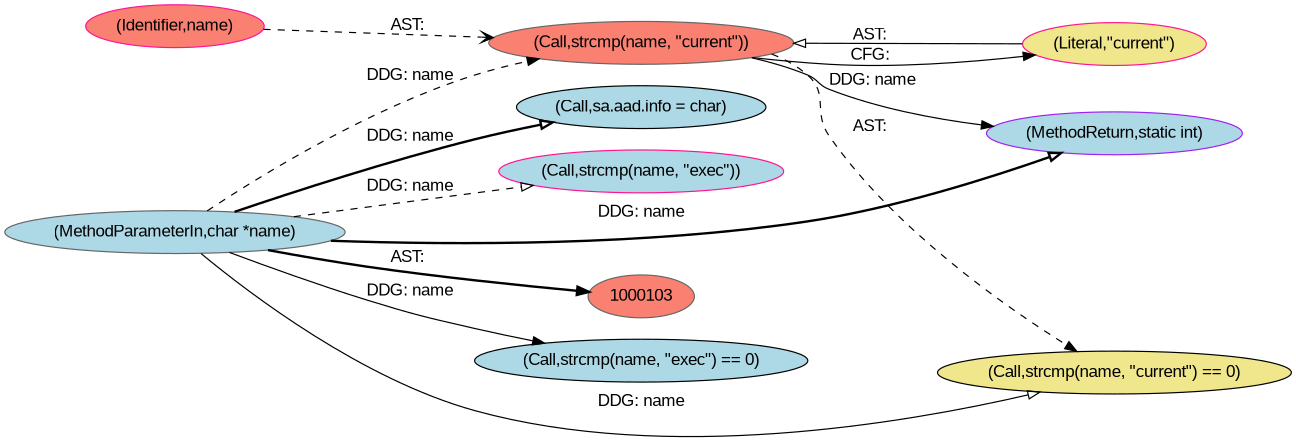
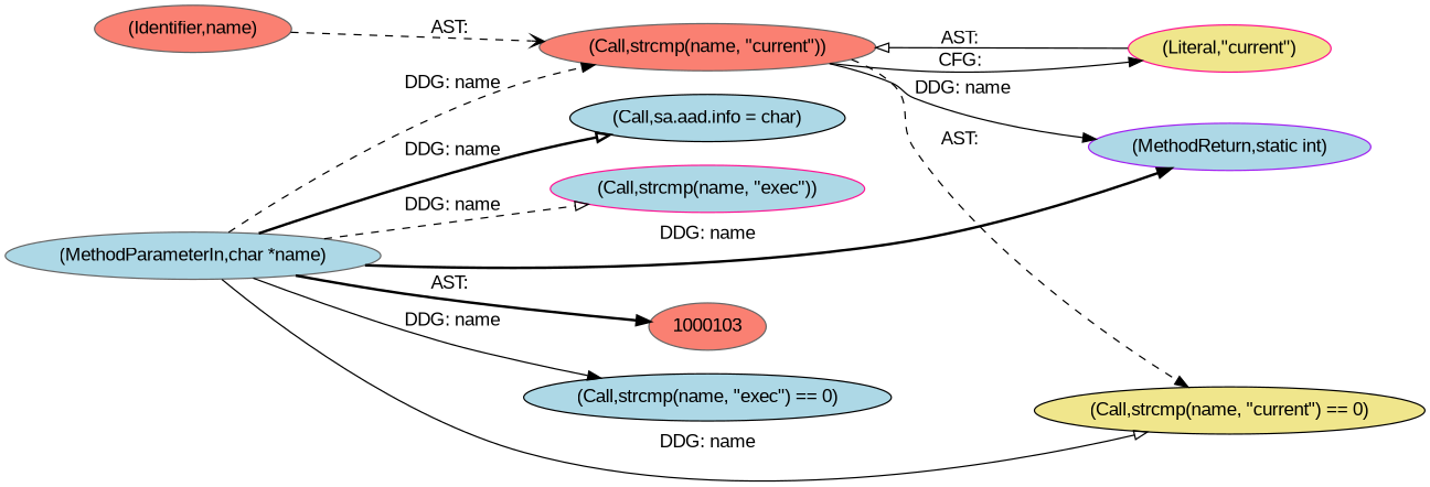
  digraph {
    fontname="Liberation Sans"
    rankdir=LR
    node [color=gray40 fillcolor=lightblue fontname="Liberation Sans" style=filled]
    edge [arrowhead=normal fontname="Liberation Sans" style=solid]
    n1 [fillcolor=salmon label="(Call,strcmp(name, \"current\"))"]
    n2 [color=black fillcolor=khaki label="(Call,strcmp(name, \"current\") == 0)"]
    n3 [color=deeppink fillcolor=khaki label="(Literal,\"current\")"]
    n4 [color=purple label="(MethodReturn,static int)"]
    n5 [label="(MethodParameterIn,char *name)"]
    n6 [color=black label="(Call,strcmp(name, \"exec\") == 0)"]
    n7 [color=black label="(Call,sa.aad.info = char)"]
    n8 [color=deeppink label="(Call,strcmp(name, \"exec\"))"]
    1000103 [fillcolor=salmon]
-   n10 [color=deeppink fillcolor=salmon label="(Identifier,name)"]
+   n10 [fillcolor=salmon label="(Identifier,name)"]
    n1 -> n2 [label="AST: " style=dashed]
    n1 -> n3 [label="CFG: "]
    n1 -> n4 [label="DDG: name"]
    n3 -> n1 [arrowhead=onormal label="AST: "]
    n5 -> n1 [label="DDG: name" style=dashed]
    n5 -> n2 [arrowhead=onormal label="DDG: name"]
-   n5 -> n4 [arrowhead=onormal label="DDG: name" style=bold]
+   n5 -> n4 [label="DDG: name" style=bold]
    n5 -> n6 [label="DDG: name"]
    n5 -> n7 [arrowhead=onormal label="DDG: name" style=bold]
    n5 -> n8 [arrowhead=onormal label="DDG: name" style=dashed]
    n5 -> 1000103 [label="AST: " style=bold]
    n10 -> n1 [arrowhead=vee label="AST: " style=dashed]
  }
